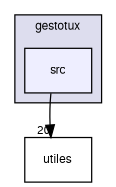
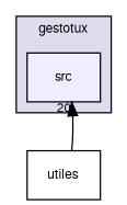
  digraph {
    compound=true
    node [fontname=FreeSans fontsize=10 shape=box]
    n1 [fillcolor="#eeeeff" label=src pencolor=black style=filled]
    n2 [label=utiles]
    subgraph cluster_1 {
      bgcolor="#ddddee"
      fontname=FreeSans
      fontsize=10
      label=gestotux
      pencolor=black
      n1
    }
-   n1 -> n2 [headlabel=20 labeldistance=1.5 labelfontname=FreeSans labelfontsize=9 style=solid]
+   n2 -> n1 [headlabel=20 labeldistance=1.5 labelfontname=FreeSans labelfontsize=9 style=solid]
  }
